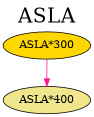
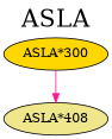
  digraph {
    fontsize=27
    label=ASLA
    labelloc=t
    node [style=filled]
    "ASLA*300" [fillcolor=gold]
-   "ASLA*400" [fillcolor=khaki]
+   "ASLA*400" [fillcolor=khaki label="ASLA*408"]
    "ASLA*300" -> "ASLA*400" [style=solid color=deeppink]
  }
